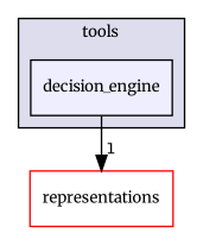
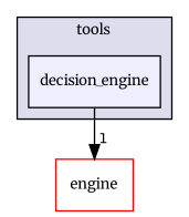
  digraph {
    compound=true
    fontname=Merriweather
    node [fontname=Merriweather fontsize=10 shape=box style=filled]
    n1 [fillcolor="#eeeeff" label=decision_engine pencolor=black]
-   n2 [color=red fillcolor=white label=representations]
+   n2 [color=red fillcolor=white label=engine]
    subgraph cluster_1 {
      bgcolor="#ddddee"
      fontsize=10
      label=tools
      pencolor=black
      n1
    }
    n1 -> n2 [headlabel=1 labeldistance=1.5 labelfontname=Helvetica labelfontsize=10 fontname=Merriweather]
  }
